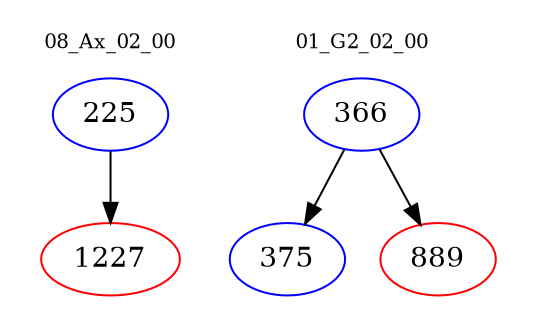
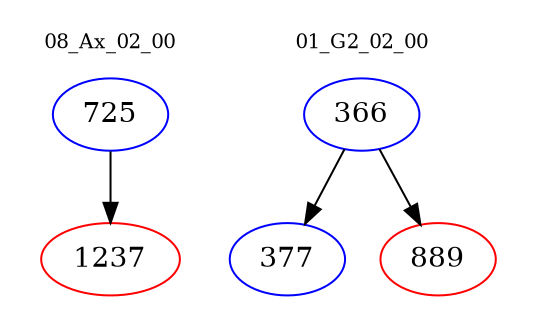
  digraph {
    node [color=blue]
    edge [color=black]
-   n1 [label=225]
-   n2 [color=red label=1227]
+   n1 [label=725]
+   n2 [color=red label=1237]
    n3 [label=366]
-   n4 [label=375]
+   n4 [label=377]
    n5 [color=red label=889]
    subgraph cluster_1 {
      color=white
      fontsize=10
      label="08_Ax_02_00"
      n1
      n2
    }
    subgraph cluster_2 {
      color=white
      fontsize=10
      label="01_G2_02_00"
      n3
      n4
      n5
    }
    n1 -> n2
    n3 -> n4
    n3 -> n5
  }
